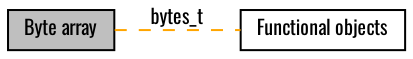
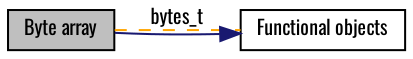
  digraph {
    rankdir=LR
    fontname=Oswald
    node [color=black fontname=Oswald fontsize=10 shape=record style=filled]
    edge [fontname=Oswald fontsize=10 labelfontname=FreeSans labelfontsize=10 shape=plaintext]
    n1 [fillcolor=grey75 fontcolor=black height=0.2 label="Byte array" width=0.4]
    n2 [fillcolor=white height=0.2 label="Functional objects" width=0.4]
    n1 -> n2 [color=orange dir=none label=bytes_t style=dashed]
+   n2 -> n1 [color=midnightblue dir=back style=solid]
  }
